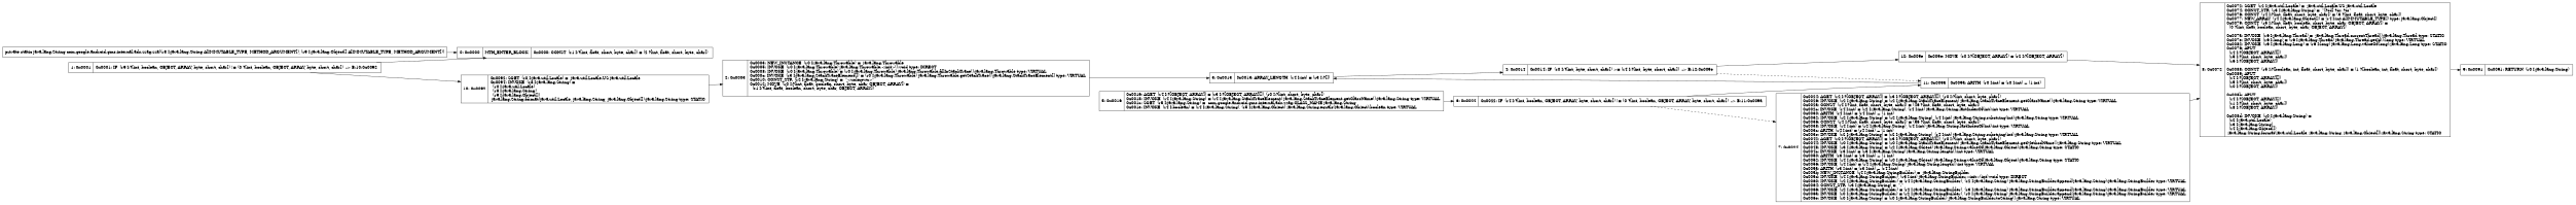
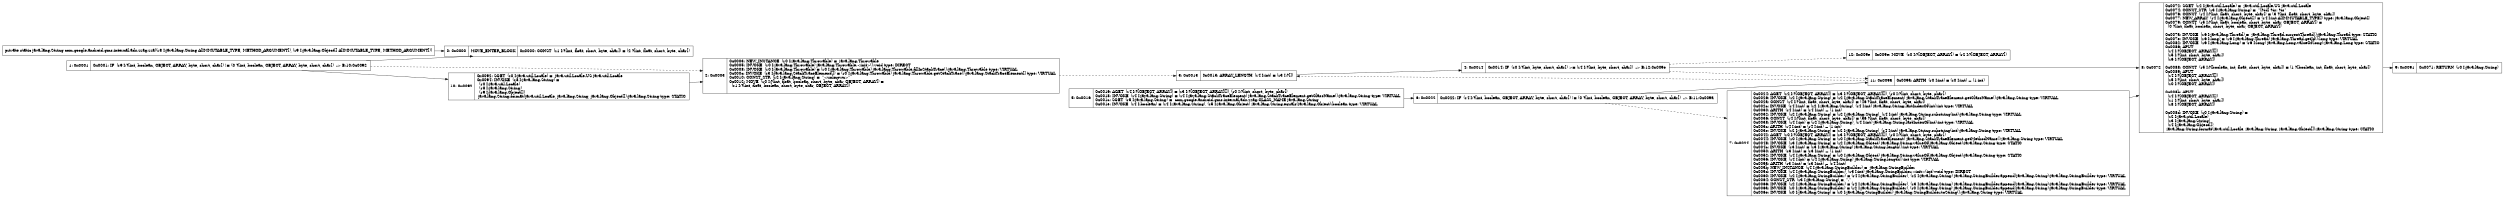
  digraph {
    rankdir=LR
    node [shape=record]
-   n1 [label="{0\:\ 0x0000|MTH_ENTER_BLOCK\l|0x0000: CONST  (r1 I:?[int, float, short, byte, char]) = (2 ?[int, float, short, byte, char]) \l}"]
+   n1 [label="{0\:\ 0x0000|MOVE_ENTER_BLOCK\l|0x0000: CONST  (r1 I:?[int, float, short, byte, char]) = (2 ?[int, float, short, byte, char]) \l}"]
    n2 [label="{1\:\ 0x0001|0x0001: IF  (r9 I:?[int, boolean, OBJECT, ARRAY, byte, short, char]) != (0 ?[int, boolean, OBJECT, ARRAY, byte, short, char])  \-\> B:10:0x0092 \l}"]
    n3 [label="{2\:\ 0x0003|0x0003: NEW_INSTANCE  (r0 I:java.lang.Throwable) =  java.lang.Throwable \l0x0005: INVOKE  (r0 I:java.lang.Throwable) java.lang.Throwable.\<init\>():void type: DIRECT \l0x0008: INVOKE  (r0 I:java.lang.Throwable) = (r0 I:java.lang.Throwable) java.lang.Throwable.fillInStackTrace():java.lang.Throwable type: VIRTUAL \l0x000c: INVOKE  (r3 I:java.lang.StackTraceElement[]) = (r0 I:java.lang.Throwable) java.lang.Throwable.getStackTrace():java.lang.StackTraceElement[] type: VIRTUAL \l0x0010: CONST_STR  (r2 I:java.lang.String) =  \"\<unknown\>\" \l0x0012: MOVE  (r0 I:?[int, float, boolean, short, byte, char, OBJECT, ARRAY]) = \l  (r1 I:?[int, float, boolean, short, byte, char, OBJECT, ARRAY])\l \l}"]
    n4 [label="{10\:\ 0x0092|0x0092: SGET  (r0 I:java.util.Locale) =  java.util.Locale.US java.util.Locale \l0x0094: INVOKE  (r8 I:java.lang.String) = \l  (r0 I:java.util.Locale)\l  (r8 I:java.lang.String)\l  (r9 I:java.lang.Object[])\l java.lang.String.format(java.util.Locale, java.lang.String, java.lang.Object[]):java.lang.String type: STATIC \l}"]
    n5 [label="{3\:\ 0x0013|0x0013: ARRAY_LENGTH  (r4 I:int) = (r3 I:?[]) \l}"]
    n6 [label="{4\:\ 0x0014|0x0014: IF  (r0 I:?[int, byte, short, char]) \>= (r4 I:?[int, byte, short, char])  \-\> B:12:0x009e \l}"]
    n7 [label="{12\:\ 0x009e|0x009e: MOVE  (r0 I:?[OBJECT, ARRAY]) = (r2 I:?[OBJECT, ARRAY]) \l}"]
    n8 [label="{11\:\ 0x009a|0x009a: ARITH  (r0 I:int) = (r0 I:int) + (1 int) \l}"]
    n9 [label="{5\:\ 0x0016|0x0016: AGET  (r4 I:?[OBJECT, ARRAY]) = (r3 I:?[OBJECT, ARRAY][]), (r0 I:?[int, short, byte, char]) \l0x0018: INVOKE  (r4 I:java.lang.String) = (r4 I:java.lang.StackTraceElement) java.lang.StackTraceElement.getClassName():java.lang.String type: VIRTUAL \l0x001c: SGET  (r5 I:java.lang.String) =  com.google.android.gms.internal.ads.zzag.CLASS_NAME java.lang.String \l0x001e: INVOKE  (r4 I:boolean) = (r4 I:java.lang.String), (r5 I:java.lang.Object) java.lang.String.equals(java.lang.Object):boolean type: VIRTUAL \l}"]
    n10 [label="{6\:\ 0x0022|0x0022: IF  (r4 I:?[int, boolean, OBJECT, ARRAY, byte, short, char]) != (0 ?[int, boolean, OBJECT, ARRAY, byte, short, char])  \-\> B:11:0x009a \l}"]
-   n11 [label="{8\:\ 0x0072|0x0072: SGET  (r2 I:java.util.Locale) =  java.util.Locale.US java.util.Locale \l0x0074: CONST_STR  (r3 I:java.lang.String) =  \"[%d] %s: %s\" \l0x0076: CONST  (r4 I:?[int, float, short, byte, char]) = (3 ?[int, float, short, byte, char]) \l0x0077: NEW_ARRAY  (r4 I:java.lang.Object[]) = (r4 I:int A[IMMUTABLE_TYPE]) type: java.lang.Object[] \l0x0079: CONST  (r5 I:?[int, float, boolean, short, byte, char, OBJECT, ARRAY]) = \l  (0 ?[int, float, boolean, short, byte, char, OBJECT, ARRAY])\l \l0x007a: INVOKE  (r6 I:java.lang.Thread) =  java.lang.Thread.currentThread():java.lang.Thread type: STATIC \l0x007e: INVOKE  (r6 I:long) = (r6 I:java.lang.Thread) java.lang.Thread.getId():long type: VIRTUAL \l0x0082: INVOKE  (r6 I:java.lang.Long) = (r6 I:long) java.lang.Long.valueOf(long):java.lang.Long type: STATIC \l0x0076: APUT  \l  (r4 I:?[OBJECT, ARRAY][])\l  (r5 I:?[int, short, byte, char])\l  (r6 I:?[OBJECT, ARRAY])\l \l0x0088: CONST  (r5 I:?[boolean, int, float, short, byte, char]) = (1 ?[boolean, int, float, short, byte, char]) \l0x0089: APUT  \l  (r4 I:?[OBJECT, ARRAY][])\l  (r5 I:?[int, short, byte, char])\l  (r0 I:?[OBJECT, ARRAY])\l \l0x008b: APUT  \l  (r4 I:?[OBJECT, ARRAY][])\l  (r1 I:?[int, short, byte, char])\l  (r8 I:?[OBJECT, ARRAY])\l \l0x008d: INVOKE  (r0 I:java.lang.String) = \l  (r2 I:java.util.Locale)\l  (r3 I:java.lang.String)\l  (r4 I:java.lang.Object[])\l java.lang.String.format(java.util.Locale, java.lang.String, java.lang.Object[]):java.lang.String type: STATIC \l}"]
+   n11 [label="{8\:\ 0x0072|0x0072: SGET  (r2 I:java.util.Locale) =  java.util.Locale.US java.util.Locale \l0x0074: CONST_STR  (r3 I:java.lang.String) =  \"[%d] %s: %s\" \l0x0076: CONST  (r4 I:?[int, float, short, byte, char]) = (3 ?[int, float, short, byte, char]) \l0x0077: NEW_ARRAY  (r4 I:java.lang.Object[]) = (r4 I:int A[IMMUTABLE_TYPE]) type: java.lang.Object[] \l0x0079: CONST  (r5 I:?[int, float, boolean, short, byte, char, OBJECT, ARRAY]) = \l  (0 ?[int, float, boolean, short, byte, char, OBJECT, ARRAY])\l \l0x007a: INVOKE  (r6 I:java.lang.Thread) =  java.lang.Thread.currentThread():java.lang.Thread type: STATIC \l0x007e: INVOKE  (r6 I:long) = (r6 I:java.lang.Thread) java.lang.Thread.getId():long type: VIRTUAL \l0x0082: INVOKE  (r6 I:java.lang.Long) = (r6 I:long) java.lang.Long.valueOf(long):java.lang.Long type: STATIC \l0x0086: APUT  \l  (r4 I:?[OBJECT, ARRAY][])\l  (r5 I:?[int, short, byte, char])\l  (r6 I:?[OBJECT, ARRAY])\l \l0x0088: CONST  (r5 I:?[boolean, int, float, short, byte, char]) = (1 ?[boolean, int, float, short, byte, char]) \l0x0089: APUT  \l  (r4 I:?[OBJECT, ARRAY][])\l  (r5 I:?[int, short, byte, char])\l  (r0 I:?[OBJECT, ARRAY])\l \l0x008b: APUT  \l  (r4 I:?[OBJECT, ARRAY][])\l  (r1 I:?[int, short, byte, char])\l  (r8 I:?[OBJECT, ARRAY])\l \l0x008d: INVOKE  (r0 I:java.lang.String) = \l  (r2 I:java.util.Locale)\l  (r3 I:java.lang.String)\l  (r4 I:java.lang.Object[])\l java.lang.String.format(java.util.Locale, java.lang.String, java.lang.Object[]):java.lang.String type: STATIC \l}"]
    n12 [label="{7\:\ 0x0024|0x0024: AGET  (r2 I:?[OBJECT, ARRAY]) = (r3 I:?[OBJECT, ARRAY][]), (r0 I:?[int, short, byte, char]) \l0x0026: INVOKE  (r2 I:java.lang.String) = (r2 I:java.lang.StackTraceElement) java.lang.StackTraceElement.getClassName():java.lang.String type: VIRTUAL \l0x002a: CONST  (r4 I:?[int, float, short, byte, char]) = (46 ?[int, float, short, byte, char]) \l0x002c: INVOKE  (r4 I:int) = (r2 I:java.lang.String), (r4 I:int) java.lang.String.lastIndexOf(int):int type: VIRTUAL \l0x0030: ARITH  (r4 I:int) = (r4 I:int) + (1 int) \l0x0032: INVOKE  (r2 I:java.lang.String) = (r2 I:java.lang.String), (r4 I:int) java.lang.String.substring(int):java.lang.String type: VIRTUAL \l0x0036: CONST  (r4 I:?[int, float, short, byte, char]) = (36 ?[int, float, short, byte, char]) \l0x0038: INVOKE  (r4 I:int) = (r2 I:java.lang.String), (r4 I:int) java.lang.String.lastIndexOf(int):int type: VIRTUAL \l0x003c: ARITH  (r4 I:int) = (r4 I:int) + (1 int) \l0x003e: INVOKE  (r2 I:java.lang.String) = (r2 I:java.lang.String), (r4 I:int) java.lang.String.substring(int):java.lang.String type: VIRTUAL \l0x0042: AGET  (r0 I:?[OBJECT, ARRAY]) = (r3 I:?[OBJECT, ARRAY][]), (r0 I:?[int, short, byte, char]) \l0x0044: INVOKE  (r0 I:java.lang.String) = (r0 I:java.lang.StackTraceElement) java.lang.StackTraceElement.getMethodName():java.lang.String type: VIRTUAL \l0x0048: INVOKE  (r3 I:java.lang.String) = (r2 I:java.lang.Object) java.lang.String.valueOf(java.lang.Object):java.lang.String type: STATIC \l0x004c: INVOKE  (r3 I:int) = (r3 I:java.lang.String) java.lang.String.length():int type: VIRTUAL \l0x0050: ARITH  (r3 I:int) = (r3 I:int) + (1 int) \l0x0052: INVOKE  (r4 I:java.lang.String) = (r0 I:java.lang.Object) java.lang.String.valueOf(java.lang.Object):java.lang.String type: STATIC \l0x0056: INVOKE  (r4 I:int) = (r4 I:java.lang.String) java.lang.String.length():int type: VIRTUAL \l0x005a: ARITH  (r3 I:int) = (r3 I:int) + (r4 I:int) \l0x005b: NEW_INSTANCE  (r4 I:java.lang.StringBuilder) =  java.lang.StringBuilder \l0x005d: INVOKE  (r4 I:java.lang.StringBuilder), (r3 I:int) java.lang.StringBuilder.\<init\>(int):void type: DIRECT \l0x0060: INVOKE  (r2 I:java.lang.StringBuilder) = (r4 I:java.lang.StringBuilder), (r2 I:java.lang.String) java.lang.StringBuilder.append(java.lang.String):java.lang.StringBuilder type: VIRTUAL \l0x0064: CONST_STR  (r3 I:java.lang.String) =  \".\" \l0x0066: INVOKE  (r2 I:java.lang.StringBuilder) = (r2 I:java.lang.StringBuilder), (r3 I:java.lang.String) java.lang.StringBuilder.append(java.lang.String):java.lang.StringBuilder type: VIRTUAL \l0x006a: INVOKE  (r0 I:java.lang.StringBuilder) = (r2 I:java.lang.StringBuilder), (r0 I:java.lang.String) java.lang.StringBuilder.append(java.lang.String):java.lang.StringBuilder type: VIRTUAL \l0x006e: INVOKE  (r0 I:java.lang.String) = (r0 I:java.lang.StringBuilder) java.lang.StringBuilder.toString():java.lang.String type: VIRTUAL \l}"]
-   n13 [label="{9\:\ 0x0091|0x0091: RETURN  (r0 I:java.lang.String) \l}"]
+   n13 [label="{9\:\ 0x0091|0x0071: RETURN  (r0 I:java.lang.String) \l}"]
    n14 [label="{private static java.lang.String com.google.android.gms.internal.ads.zzag.zza((r8 I:java.lang.String A[IMMUTABLE_TYPE, METHOD_ARGUMENT]), (r9 I:java.lang.Object[] A[IMMUTABLE_TYPE, METHOD_ARGUMENT])) }"]
    n2 -> n1
+   n2 -> n3 [style=dashed]
    n2 -> n4
-   n3 -> n5
+   n3 -> n5 [style=dashed]
    n4 -> n3
    n5 -> n6
-   n6 -> n7
+   n6 -> n7 [style=dashed]
    n6 -> n8 [style=dashed]
-   n7 -> n11
-   n8 -> n5
+   n6 -> n11
+   n8 -> n5 [style=dashed]
    n9 -> n10
    n10 -> n8
    n10 -> n12 [style=dashed]
    n11 -> n13
    n12 -> n11
    n14 -> n1
  }
